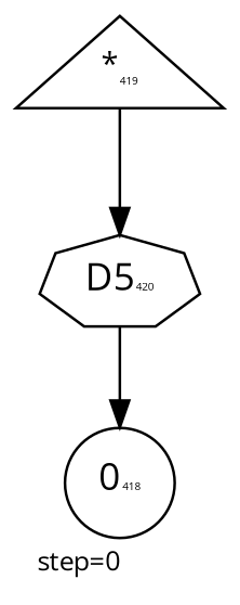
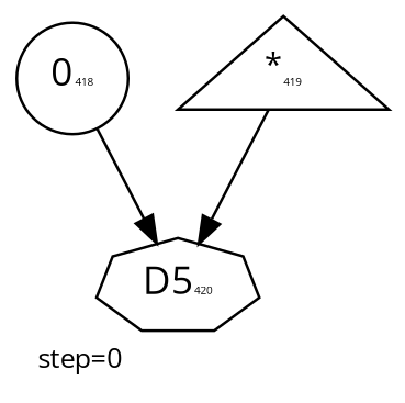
  digraph {
    fontsize=10
    label="step=0"
    labeljust=left
    labelloc=bottom
    fontname="Open Sans"
    node [color=black labelfontcolor=black peripheries=1 fontname="Open Sans"]
    edge [color=black fontname="Open Sans"]
    n1 [label=<0<FONT POINT-SIZE='4'>418</FONT>> shape=circle]
    n2 [label=<<SUP>*</SUP><FONT POINT-SIZE='4'>419</FONT>> shape=triangle]
    n3 [label=<D5<FONT POINT-SIZE='4'>420</FONT>> shape=septagon labelfontcolor=""]
    n2 -> n3
-   n3 -> n1
+   n1 -> n3
  }
